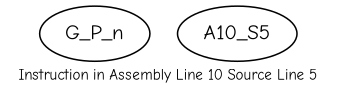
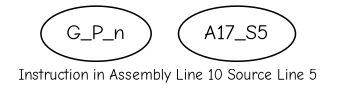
  digraph {
    fontsize=10
    label="Instruction in Assembly Line 10 Source Line 5"
    fontname="Comic Neue"
    node [fontname="Comic Neue"]
    G_P_n
-   A10_S5
+   A10_S5 [label=A17_S5]
  }
